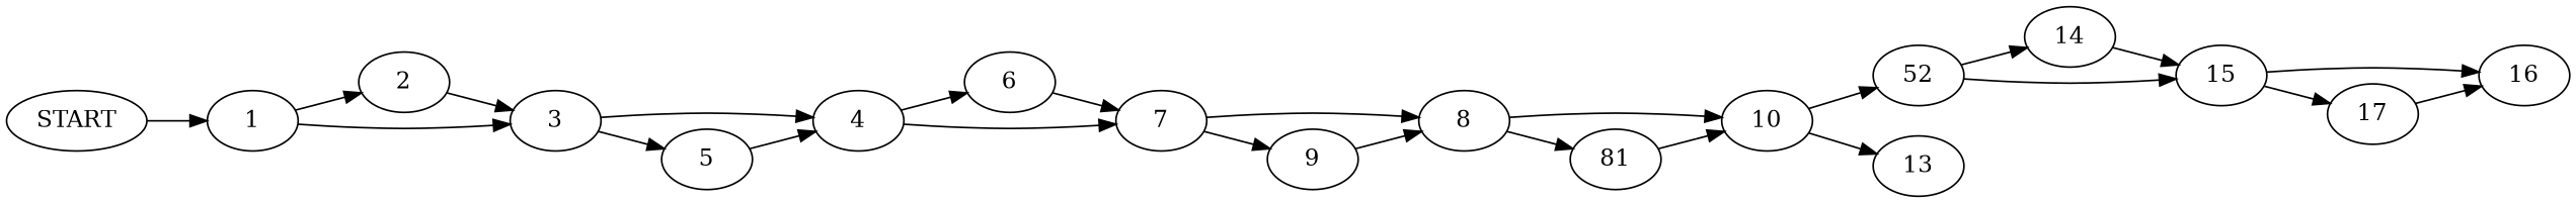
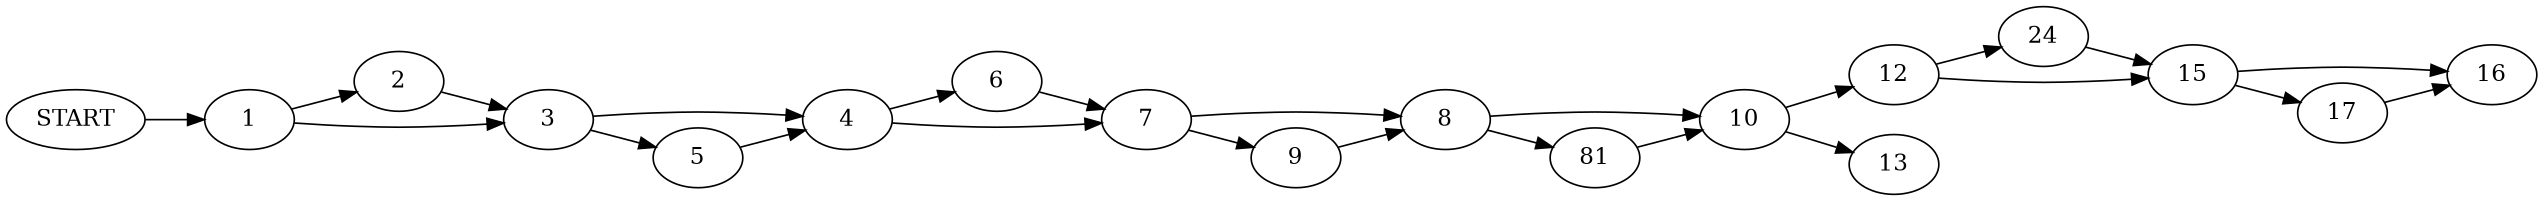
  digraph {
    rankdir=LR
    n1 [label=START]
    1
    2
    3
    4
    5
    6
    7
    8
    9
    10
    n12 [label=81]
-   12 [label=52]
+   12
    13
-   14
+   14 [label=24]
    15
    16
    17
    n1 -> 1
    1 -> 2
    1 -> 3
    2 -> 3
    3 -> 4
    3 -> 5
    4 -> 6
    4 -> 7
    5 -> 4
    6 -> 7
    7 -> 8
    7 -> 9
    8 -> 10
    8 -> n12
    9 -> 8
    10 -> 12
    10 -> 13
    n12 -> 10
    12 -> 14
    12 -> 15
    14 -> 15
    15 -> 16
    15 -> 17
    17 -> 16
  }
